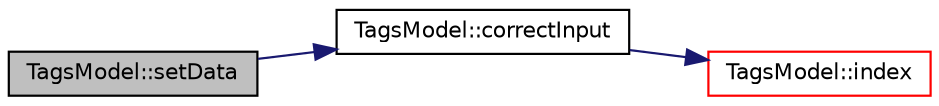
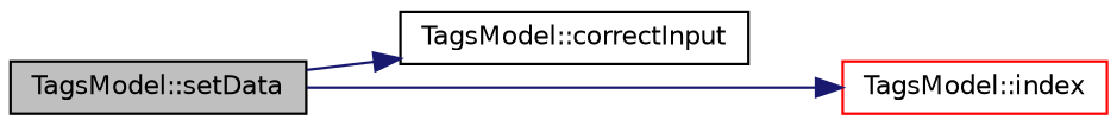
  digraph {
    rankdir=LR
    node [color=black fillcolor=white fontname=Helvetica fontsize=10 shape=record style=filled]
    edge [color=midnightblue fontname=Helvetica fontsize=10 labelfontname=Helvetica labelfontsize=10 style=solid]
    n1 [fillcolor=grey75 fontcolor=black height=0.2 label="TagsModel::setData" width=0.4]
    n2 [height=0.2 label="TagsModel::correctInput" width=0.4]
    n3 [color=red height=0.2 label="TagsModel::index" width=0.4]
    n1 -> n2
-   n2 -> n3
+   n1 -> n3
  }
